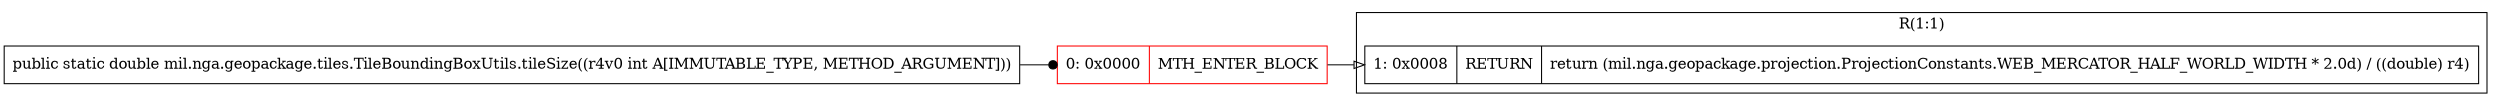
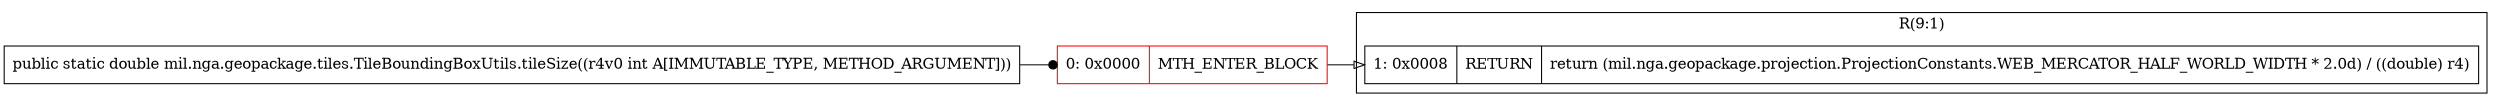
  digraph {
    rankdir=LR
    node [color=black shape=record]
    n1 [label="{1\:\ 0x0008|RETURN\l|return (mil.nga.geopackage.projection.ProjectionConstants.WEB_MERCATOR_HALF_WORLD_WIDTH * 2.0d) \/ ((double) r4)\l}"]
    n2 [color=red label="{0\:\ 0x0000|MTH_ENTER_BLOCK\l}"]
    n3 [label="{public static double mil.nga.geopackage.tiles.TileBoundingBoxUtils.tileSize((r4v0 int A[IMMUTABLE_TYPE, METHOD_ARGUMENT])) }"]
    subgraph cluster_1 {
-     label="R(1:1)"
+     label="R(9:1)"
      n1
    }
    n2 -> n1 [arrowhead=onormal]
    n3 -> n2 [arrowhead=dot]
  }
